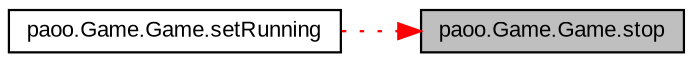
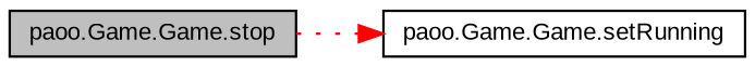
  digraph {
    rankdir=LR
    fontname="Liberation Sans"
    node [color=black fontname="Liberation Sans" fontsize=10 shape=record style=filled]
    n1 [fillcolor=grey75 fontcolor=black height=0.2 label="paoo.Game.Game.stop" width=0.4]
    n2 [fillcolor=white height=0.2 label="paoo.Game.Game.setRunning" width=0.4]
-   n2 -> n1 [color=red fontname="Liberation Sans" fontsize=10 labelfontname=Helvetica labelfontsize=10 style=dotted arrowhead=normal]
+   n1 -> n2 [color=red fontname="Liberation Sans" fontsize=10 labelfontname=Helvetica labelfontsize=10 style=dotted arrowhead=normal]
  }
